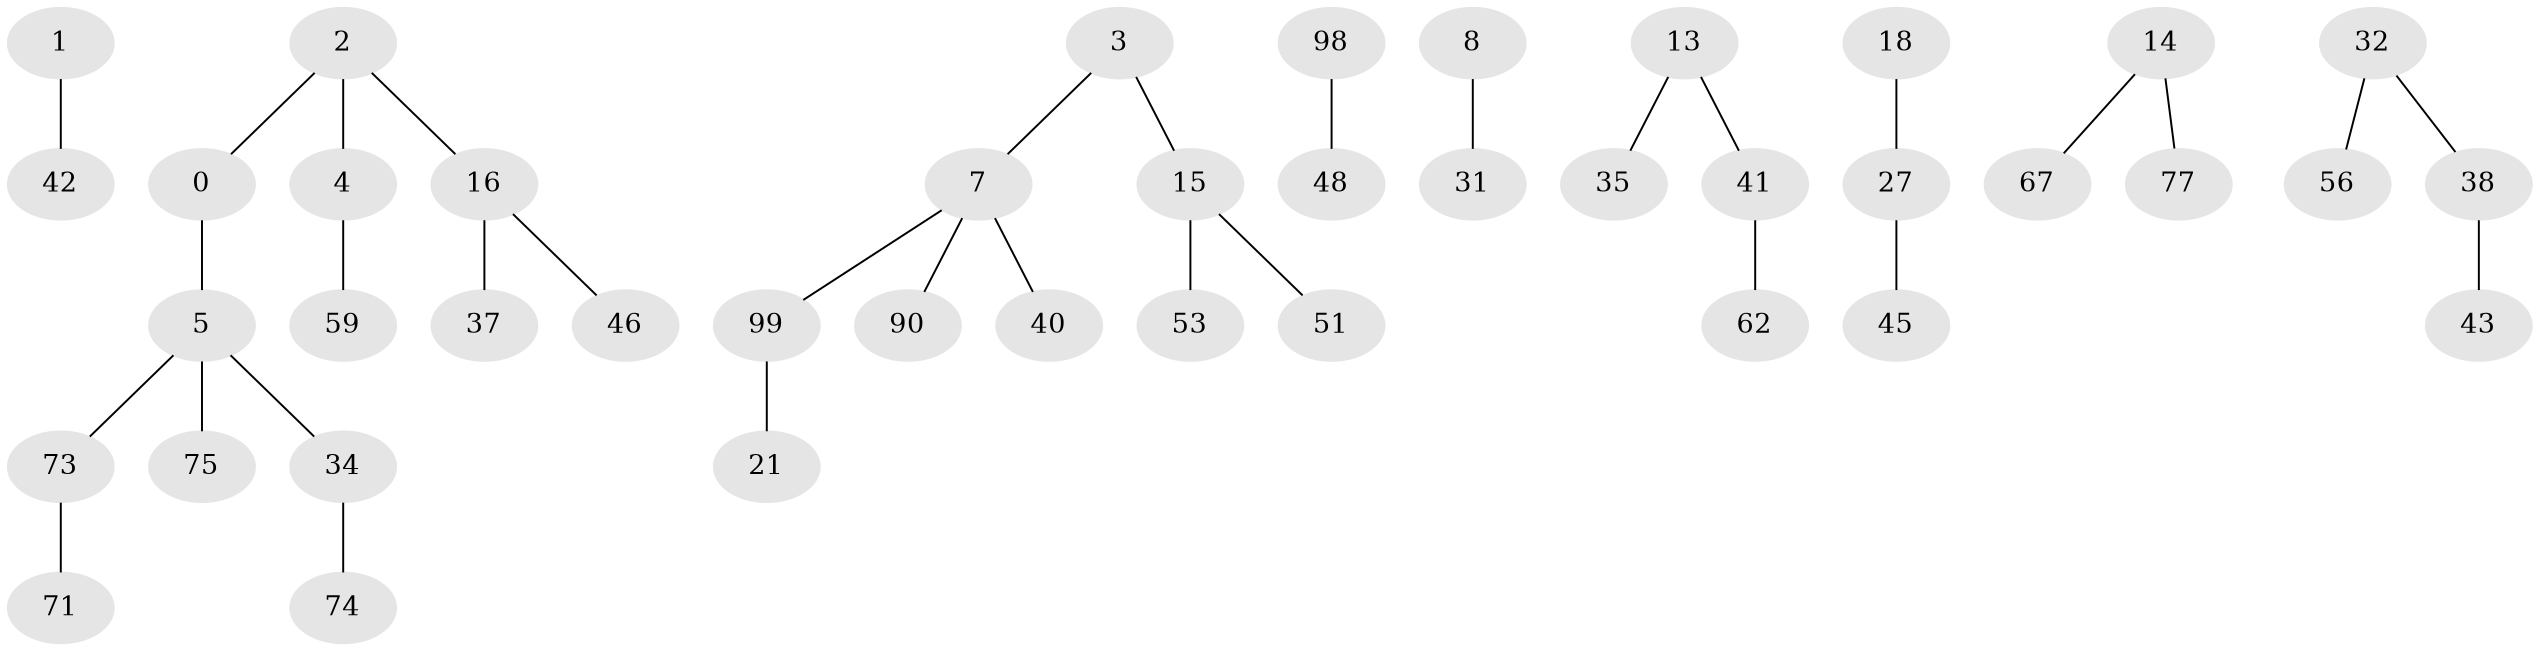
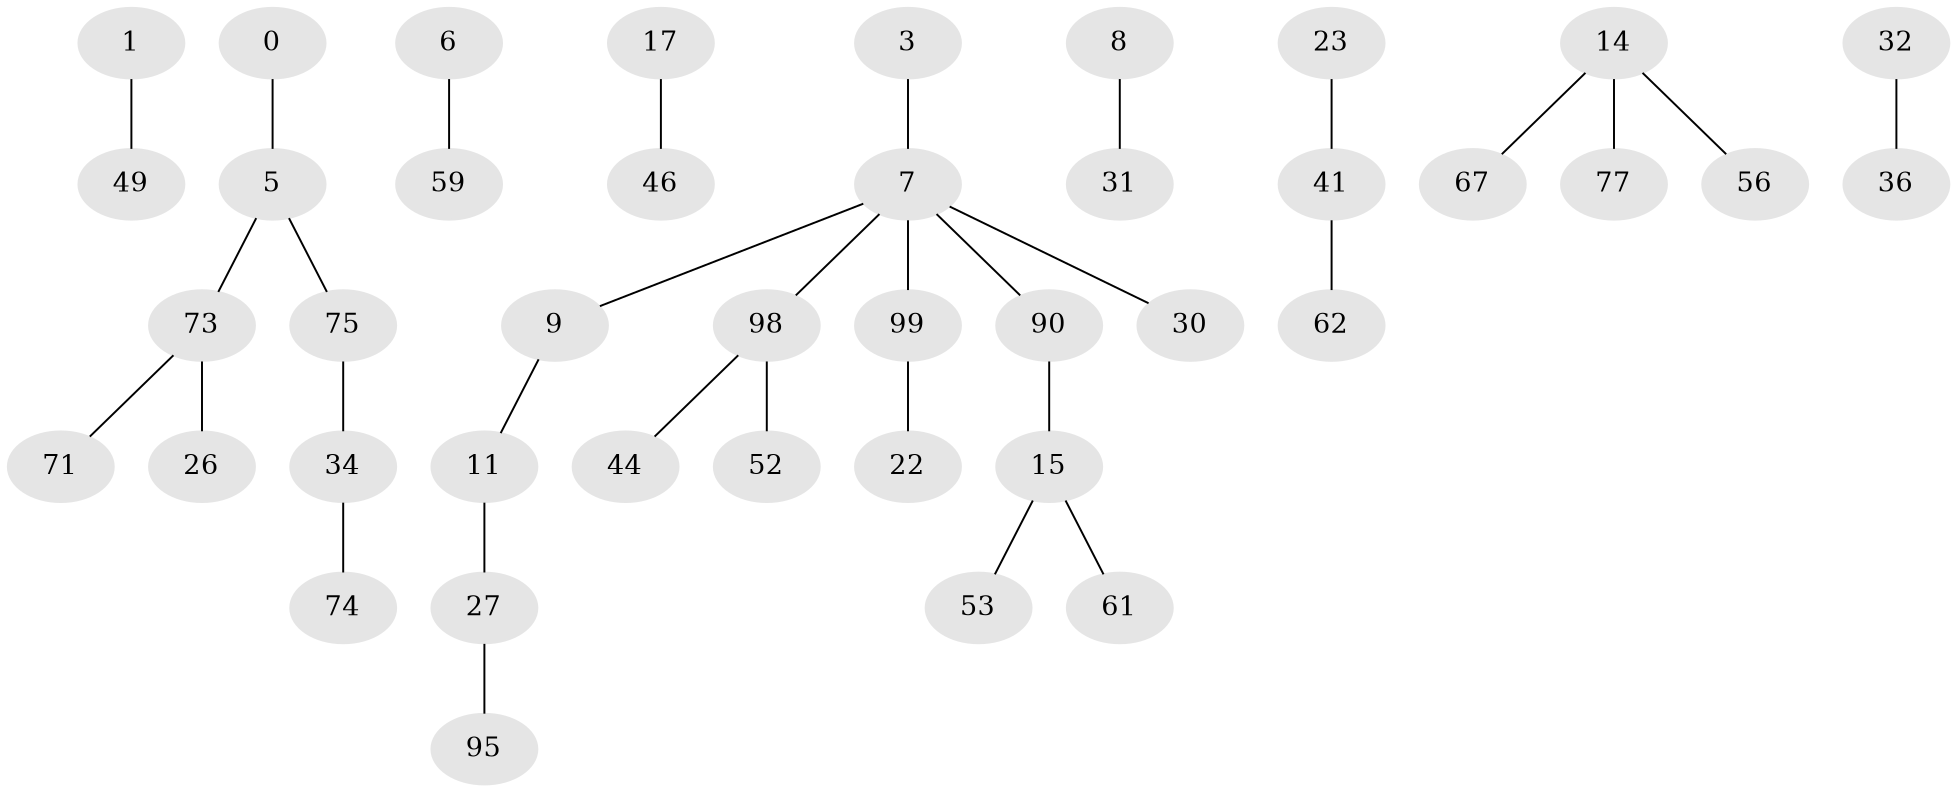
  graph {
    node [color=gray90 style=filled]
    1
-   49 [label=42]
+   49
    n3 [label=0]
-   2
-   6 [label=4]
-   16
+   6
+   16 [label=17]
    3
    7
    15
    5
    n11 [label=59]
-   37
    46
+   9
    n15 [label=98]
    n16 [label=99]
    n17 [label=90]
-   30 [label=40]
+   30
    8
    31
    n21 [label=53]
-   51
+   51 [label=61]
    n23 [label=73]
    n24 [label=75]
    n25 [label=71]
+   26
    34
-   23 [label=13]
-   35
+   23
    41
-   11 [label=18]
-   48
-   22 [label=21]
+   11
+   48 [label=44]
+   52
+   22
    27
-   45
+   45 [label=95]
    n37 [label=67]
    14
    n39 [label=77]
    n40 [label=62]
    n41 [label=74]
    n42 [label=56]
    32
-   38
-   43
+   38 [label=36]
    1 -- 49
    n3 -- 5
-   2 -- n3
-   2 -- 6
-   2 -- 16
    6 -- n11
-   16 -- 37
    16 -- 46
    3 -- 7
-   3 -- 15
+   n17 -- 15
+   7 -- 9
+   7 -- n15
    7 -- n16
    7 -- n17
    7 -- 30
    15 -- n21
    15 -- 51
    5 -- n23
    5 -- n24
+   9 -- 11
    n15 -- 48
+   n15 -- 52
    n16 -- 22
    8 -- 31
    n23 -- n25
-   5 -- 34
+   n23 -- 26
+   n24 -- 34
    34 -- n41
-   23 -- 35
    23 -- 41
    41 -- n40
    11 -- 27
    27 -- 45
    14 -- n37
    14 -- n39
-   32 -- n42
+   14 -- n42
    32 -- 38
-   38 -- 43
  }
